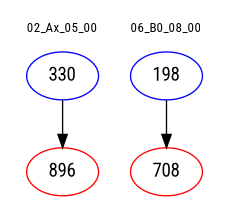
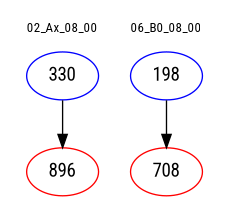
  digraph {
    fontname="Roboto Condensed"
    node [color=blue fontname="Roboto Condensed"]
    edge [color=black fontname="Roboto Condensed"]
    n1 [label=330]
    n2 [color=red label=896]
    n3 [label=198]
    n4 [color=red label=708]
    subgraph cluster_1 {
      color=white
      fontsize=10
-     label="02_Ax_05_00"
+     label="02_Ax_08_00"
      n1
      n2
    }
    subgraph cluster_2 {
      color=white
      fontsize=10
      label="06_B0_08_00"
      n3
      n4
    }
    n1 -> n2
    n3 -> n4
  }
